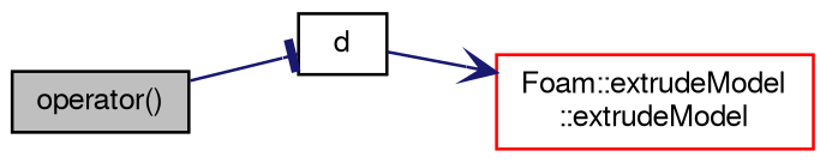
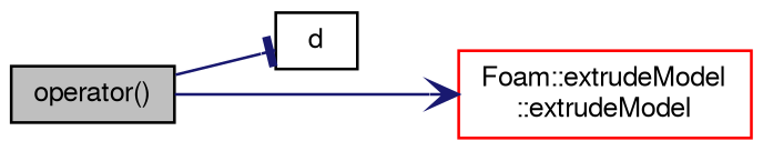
  digraph {
    rankdir=LR
    node [color=black fontname=FreeSans fontsize=10 shape=record]
    edge [color=midnightblue fontname=FreeSans fontsize=10 labelfontname=FreeSans labelfontsize=10 style=solid]
    n1 [fillcolor=grey75 fontcolor=black height=0.2 label="operator()" style=filled width=0.4]
    n2 [height=0.2 label=d width=0.4]
    n3 [color=red height=0.2 label="Foam::extrudeModel\l::extrudeModel" width=0.4]
    n1 -> n2 [arrowhead=tee]
-   n2 -> n3 [arrowhead=vee]
+   n1 -> n3 [arrowhead=vee]
  }
